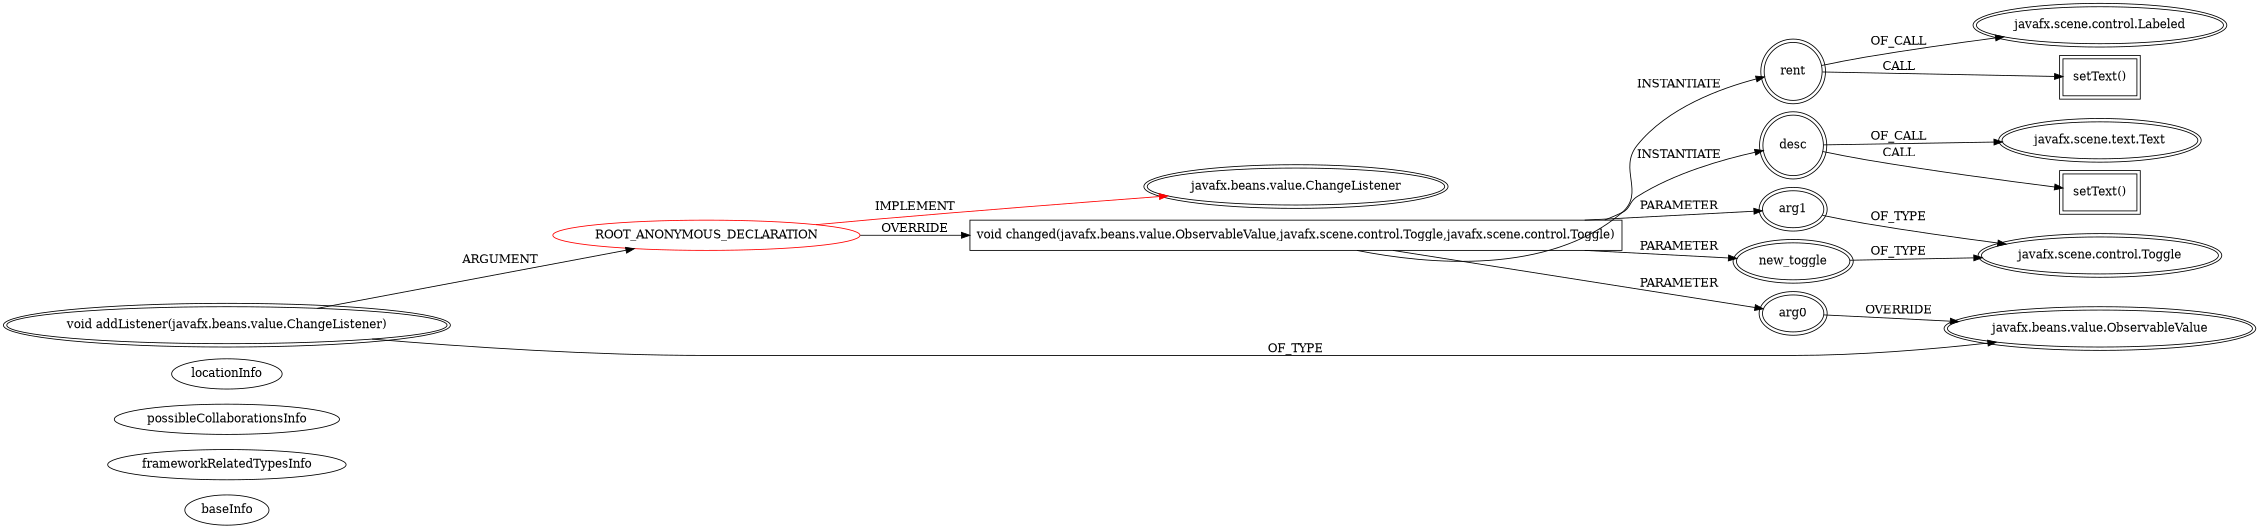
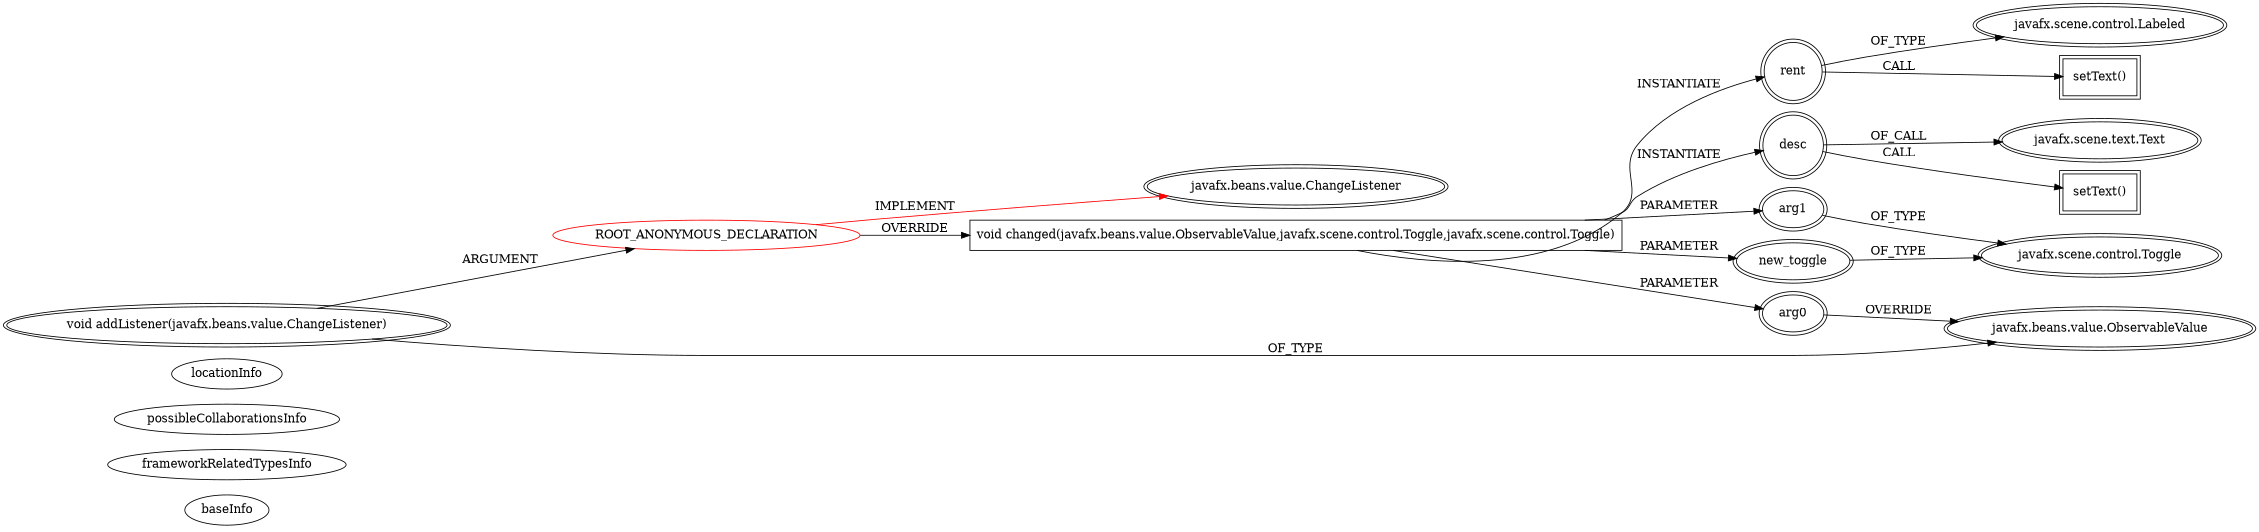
  digraph {
    rankdir=LR
    node [isFrameworkType=true peripheries=2]
    baseInfo [category=extension_graph graphId=4330 isAnonymous=true possibleRelation=false isFrameworkType="" peripheries=""]
    frameworkRelatedTypesInfo [0="javafx.beans.value.ChangeListener" isFrameworkType="" peripheries=""]
    possibleCollaborationsInfo [isFrameworkType="" peripheries=""]
    locationInfo [contextSignature="void events(states.City)" filePath="/sushkrish-CityLife/CityLife-master/src/view/SelectHome.java" graphId=4330 projectName="sushkrish-CityLife" isFrameworkType="" peripheries=""]
    n5 [color=red isFrameworkType=false label=ROOT_ANONYMOUS_DECLARATION vertexType=ROOT_ANONYMOUS_DECLARATION peripheries=""]
    n6 [label="javafx.beans.value.ChangeListener" vertexType=FRAMEWORK_INTERFACE_TYPE]
    n7 [isFrameworkType=false label="void changed(javafx.beans.value.ObservableValue,javafx.scene.control.Toggle,javafx.scene.control.Toggle)" shape=box vertexType=OVERRIDING_METHOD_DECLARATION peripheries=""]
    n8 [label=arg0 vertexType=PARAMETER_DECLARATION]
    n9 [label=arg1 vertexType=PARAMETER_DECLARATION]
    n10 [label=new_toggle vertexType=PARAMETER_DECLARATION]
    n11 [label=rent shape=circle vertexType=VARIABLE_EXPRESION]
    n12 [label=desc shape=circle vertexType=VARIABLE_EXPRESION]
    n13 [label="void addListener(javafx.beans.value.ChangeListener)" vertexType=OUTSIDE_CALL]
    n14 [label="javafx.beans.value.ObservableValue" vertexType=FRAMEWORK_INTERFACE_TYPE]
    n15 [label="javafx.scene.control.Toggle" vertexType=FRAMEWORK_INTERFACE_TYPE]
    n16 [label="javafx.scene.control.Labeled" vertexType=FRAMEWORK_CLASS_TYPE]
    n17 [label="setText()" shape=box vertexType=INSIDE_CALL]
    n18 [label="javafx.scene.text.Text" vertexType=FRAMEWORK_CLASS_TYPE]
    n19 [label="setText()" shape=box vertexType=INSIDE_CALL]
    n5 -> n6 [color=red label=IMPLEMENT]
    n5 -> n7 [label=OVERRIDE]
    n7 -> n8 [label=PARAMETER]
    n7 -> n9 [label=PARAMETER]
    n7 -> n10 [label=PARAMETER]
    n7 -> n11 [label=INSTANTIATE]
    n7 -> n12 [label=INSTANTIATE]
    n8 -> n14 [label=OVERRIDE]
    n9 -> n15 [label=OF_TYPE]
    n10 -> n15 [label=OF_TYPE]
-   n11 -> n16 [label=OF_CALL]
+   n11 -> n16 [label=OF_TYPE]
    n11 -> n17 [label=CALL]
    n12 -> n18 [label=OF_CALL]
    n12 -> n19 [label=CALL]
    n13 -> n5 [label=ARGUMENT]
    n13 -> n14 [label=OF_TYPE]
  }
